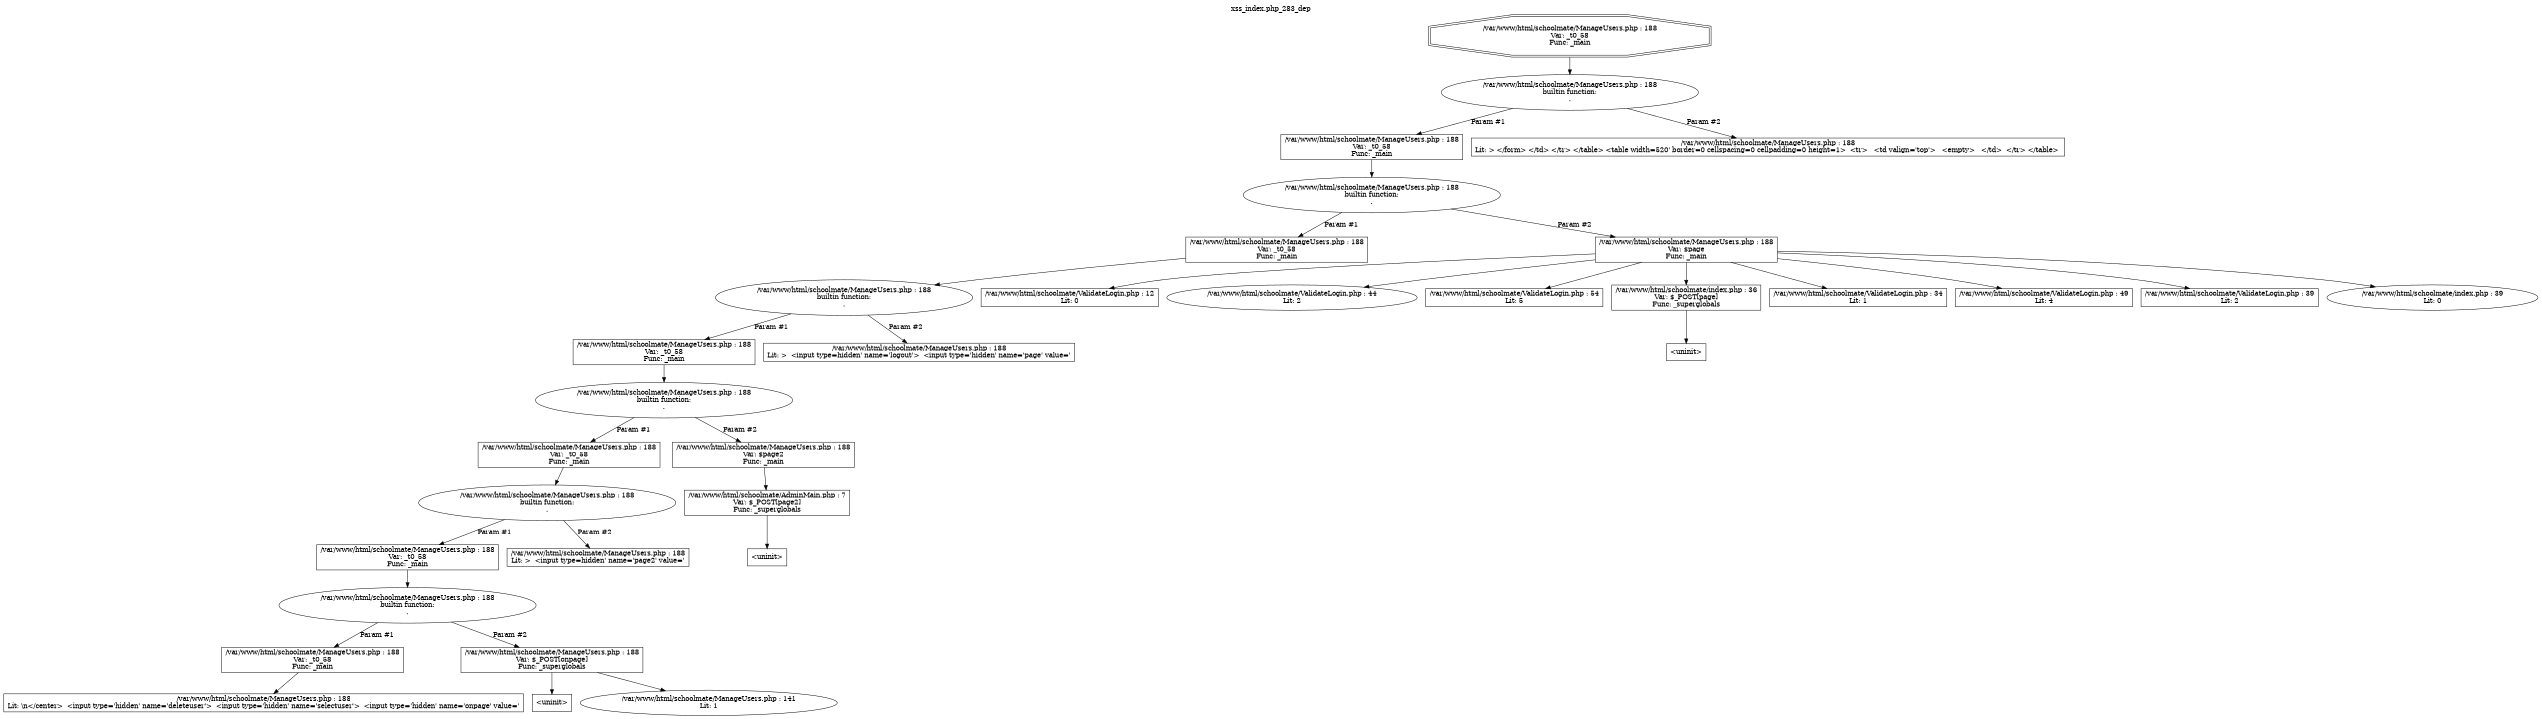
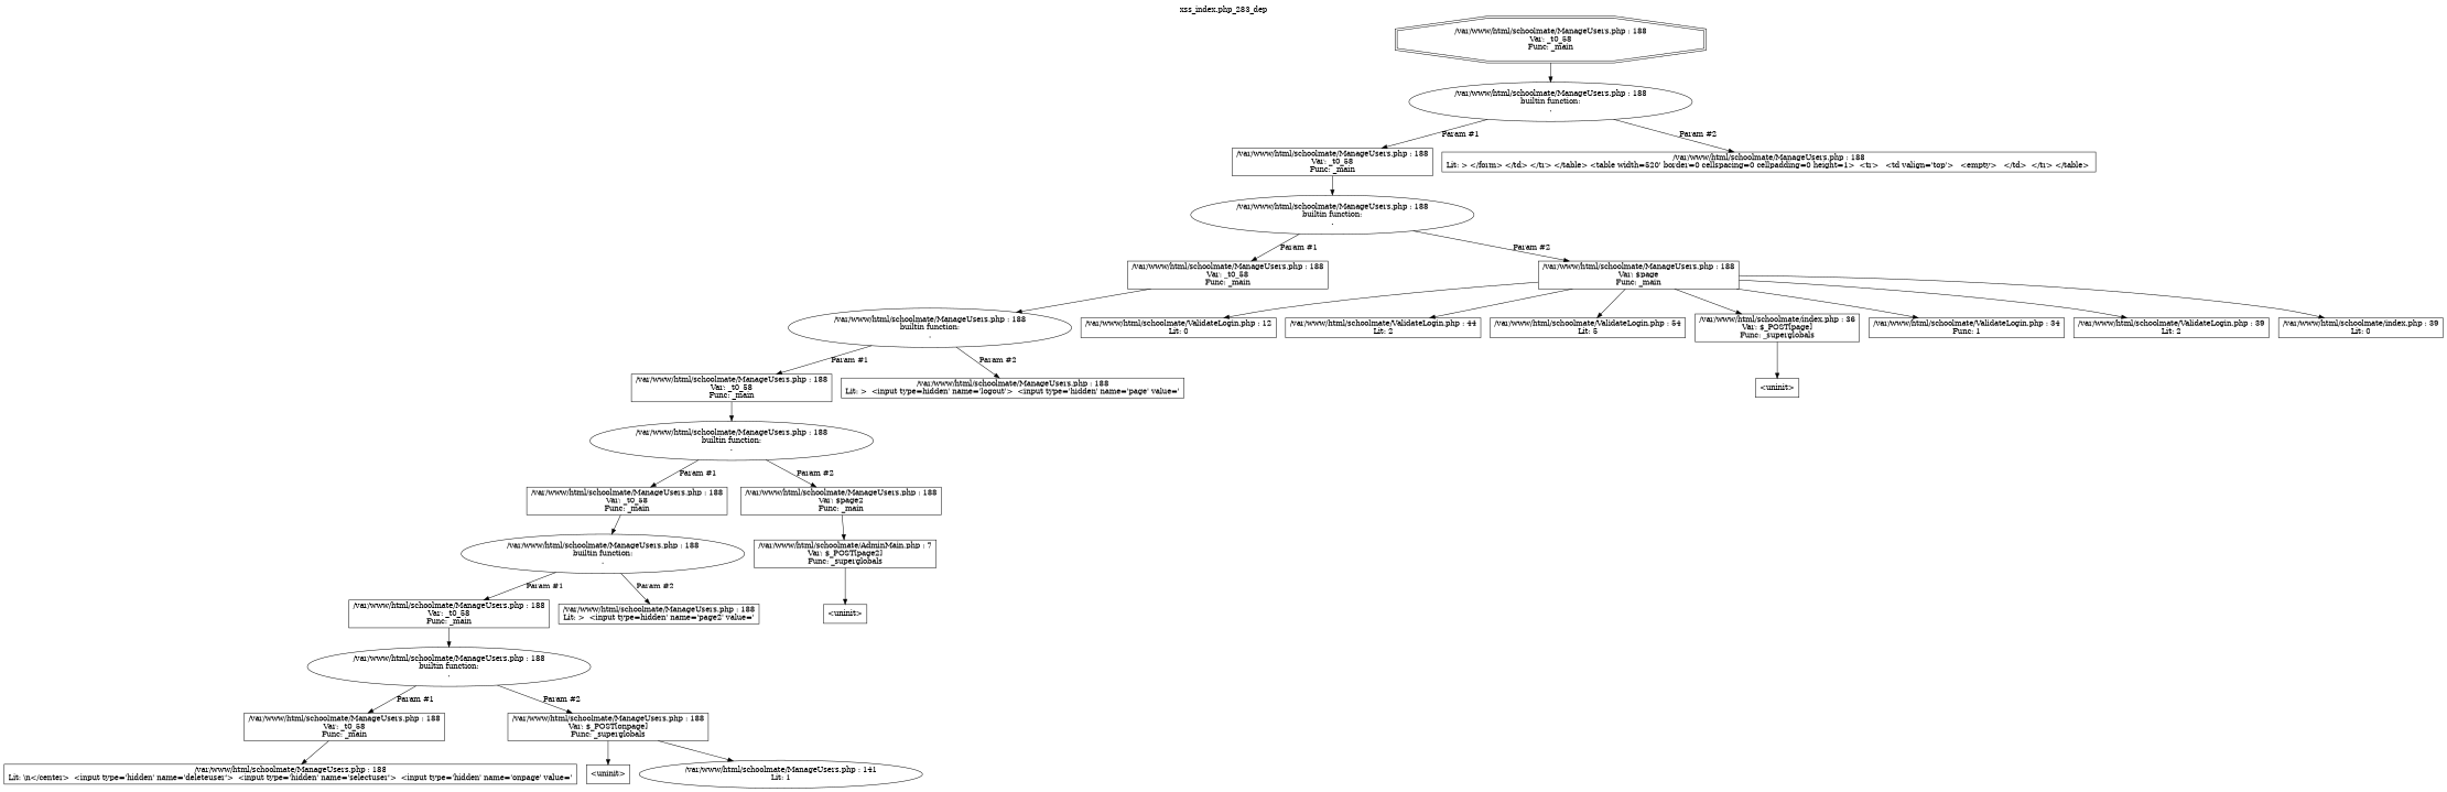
  digraph {
    label="xss_index.php_283_dep"
    labelloc=t
    node [shape=box]
    n1 [label="/var/www/html/schoolmate/ManageUsers.php : 188\nVar: _t0_58\nFunc: _main\n" shape=doubleoctagon]
    n2 [label="/var/www/html/schoolmate/ManageUsers.php : 188\nbuiltin function:\n.\n" shape=ellipse]
    n3 [label="/var/www/html/schoolmate/ManageUsers.php : 188\nVar: _t0_58\nFunc: _main\n"]
    n4 [label="/var/www/html/schoolmate/ManageUsers.php : 188\nLit: > </form> </td> </tr> </table> <table width=520' border=0 cellspacing=0 cellpadding=0 height=1>  <tr>   <td valign='top'>   <empty>   </td>  </tr> </table> \n"]
    n5 [label="/var/www/html/schoolmate/ManageUsers.php : 188\nbuiltin function:\n.\n" shape=ellipse]
    n6 [label="/var/www/html/schoolmate/ManageUsers.php : 188\nVar: _t0_58\nFunc: _main\n"]
    n7 [label="/var/www/html/schoolmate/ManageUsers.php : 188\nVar: $page\nFunc: _main\n"]
    n8 [label="/var/www/html/schoolmate/ManageUsers.php : 188\nbuiltin function:\n.\n" shape=ellipse]
    n9 [label="/var/www/html/schoolmate/ValidateLogin.php : 12\nLit: 0\n"]
-   n10 [label="/var/www/html/schoolmate/ValidateLogin.php : 44\nLit: 2\n" shape=ellipse]
+   n10 [label="/var/www/html/schoolmate/ValidateLogin.php : 44\nLit: 2\n"]
    n11 [label="/var/www/html/schoolmate/ValidateLogin.php : 54\nLit: 5\n"]
    n12 [label="/var/www/html/schoolmate/index.php : 36\nVar: $_POST[page]\nFunc: _superglobals\n"]
-   n13 [label="/var/www/html/schoolmate/ValidateLogin.php : 34\nLit: 1\n"]
-   n14 [label="/var/www/html/schoolmate/ValidateLogin.php : 49\nLit: 4\n"]
+   n13 [label="/var/www/html/schoolmate/ValidateLogin.php : 34\nFunc: 1\n"]
    n15 [label="/var/www/html/schoolmate/ValidateLogin.php : 39\nLit: 2\n"]
-   n16 [label="/var/www/html/schoolmate/index.php : 39\nLit: 0\n" shape=ellipse]
+   n16 [label="/var/www/html/schoolmate/index.php : 39\nLit: 0\n"]
    n17 [label="/var/www/html/schoolmate/ManageUsers.php : 188\nVar: _t0_58\nFunc: _main\n"]
    n18 [label="/var/www/html/schoolmate/ManageUsers.php : 188\nLit: >  <input type=hidden' name='logout'>  <input type='hidden' name='page' value='\n"]
    n19 [label="/var/www/html/schoolmate/ManageUsers.php : 188\nbuiltin function:\n.\n" shape=ellipse]
    n20 [label="/var/www/html/schoolmate/ManageUsers.php : 188\nVar: _t0_58\nFunc: _main\n"]
    n21 [label="/var/www/html/schoolmate/ManageUsers.php : 188\nVar: $page2\nFunc: _main\n"]
    n22 [label="/var/www/html/schoolmate/ManageUsers.php : 188\nbuiltin function:\n.\n" shape=ellipse]
    n23 [label="/var/www/html/schoolmate/AdminMain.php : 7\nVar: $_POST[page2]\nFunc: _superglobals\n"]
    n24 [label="/var/www/html/schoolmate/ManageUsers.php : 188\nVar: _t0_58\nFunc: _main\n"]
    n25 [label="/var/www/html/schoolmate/ManageUsers.php : 188\nLit: >  <input type=hidden' name='page2' value='\n"]
    n26 [label="/var/www/html/schoolmate/ManageUsers.php : 188\nbuiltin function:\n.\n" shape=ellipse]
    n27 [label="/var/www/html/schoolmate/ManageUsers.php : 188\nVar: _t0_58\nFunc: _main\n"]
    n28 [label="/var/www/html/schoolmate/ManageUsers.php : 188\nVar: $_POST[onpage]\nFunc: _superglobals\n"]
    n29 [label="/var/www/html/schoolmate/ManageUsers.php : 188\nLit: \\n</center>  <input type='hidden' name='deleteuser'>  <input type='hidden' name='selectuser'>  <input type='hidden' name='onpage' value='\n"]
    n30 [label="<uninit>"]
    n31 [label="/var/www/html/schoolmate/ManageUsers.php : 141\nLit: 1\n" shape=ellipse]
    n32 [label="<uninit>"]
    n33 [label="<uninit>"]
    n1 -> n2
    n2 -> n3 [label="Param #1"]
    n2 -> n4 [label="Param #2"]
    n3 -> n5
    n5 -> n6 [label="Param #1"]
    n5 -> n7 [label="Param #2"]
    n6 -> n8
    n7 -> n9
    n7 -> n10
    n7 -> n11
    n7 -> n12
    n7 -> n13
-   n7 -> n14
    n7 -> n15
    n7 -> n16
    n8 -> n17 [label="Param #1"]
    n8 -> n18 [label="Param #2"]
    n12 -> n33
    n17 -> n19
    n19 -> n20 [label="Param #1"]
    n19 -> n21 [label="Param #2"]
    n20 -> n22
    n21 -> n23
    n22 -> n24 [label="Param #1"]
    n22 -> n25 [label="Param #2"]
    n23 -> n32
    n24 -> n26
    n26 -> n27 [label="Param #1"]
    n26 -> n28 [label="Param #2"]
    n27 -> n29
    n28 -> n30
    n28 -> n31
  }
